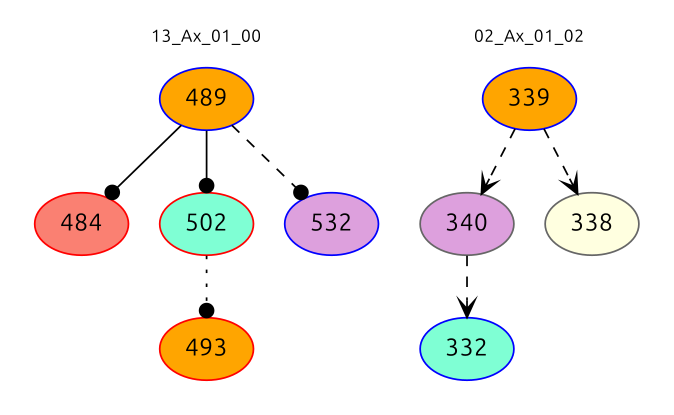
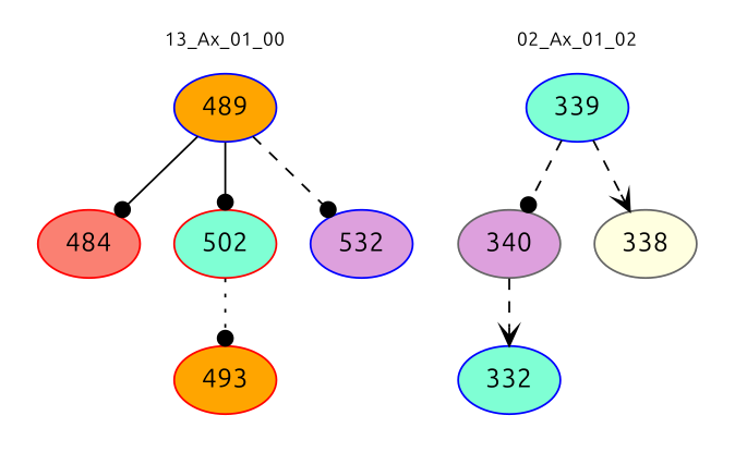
  digraph {
    fontname=Ubuntu
    node [color=blue fillcolor=orange fontname=Ubuntu style=filled]
    edge [arrowhead=dot color=black fontname=Ubuntu style=dashed]
    n1 [label=489]
    n2 [color=red fillcolor=salmon label=484]
    n3 [color=red fillcolor=aquamarine label=502]
    n4 [fillcolor=plum label=532]
    n5 [color=red label=493]
-   n6 [label=339]
+   n6 [fillcolor=aquamarine label=339]
    n7 [color=gray40 fillcolor=plum label=340]
    n8 [color=gray40 fillcolor=lightyellow label=338]
    n9 [fillcolor=aquamarine label=332]
    subgraph cluster_1 {
      color=white
      fontsize=10
      label="13_Ax_01_00"
      n1
      n2
      n3
      n4
      n5
    }
    subgraph cluster_2 {
      color=white
      fontsize=10
      label="02_Ax_01_02"
      n6
      n7
      n8
      n9
    }
    n1 -> n2 [style=solid]
    n1 -> n3 [style=solid]
    n1 -> n4
    n3 -> n5 [style=dotted]
-   n6 -> n7 [arrowhead=vee]
+   n6 -> n7
    n6 -> n8 [arrowhead=vee]
    n7 -> n9 [arrowhead=vee]
  }
